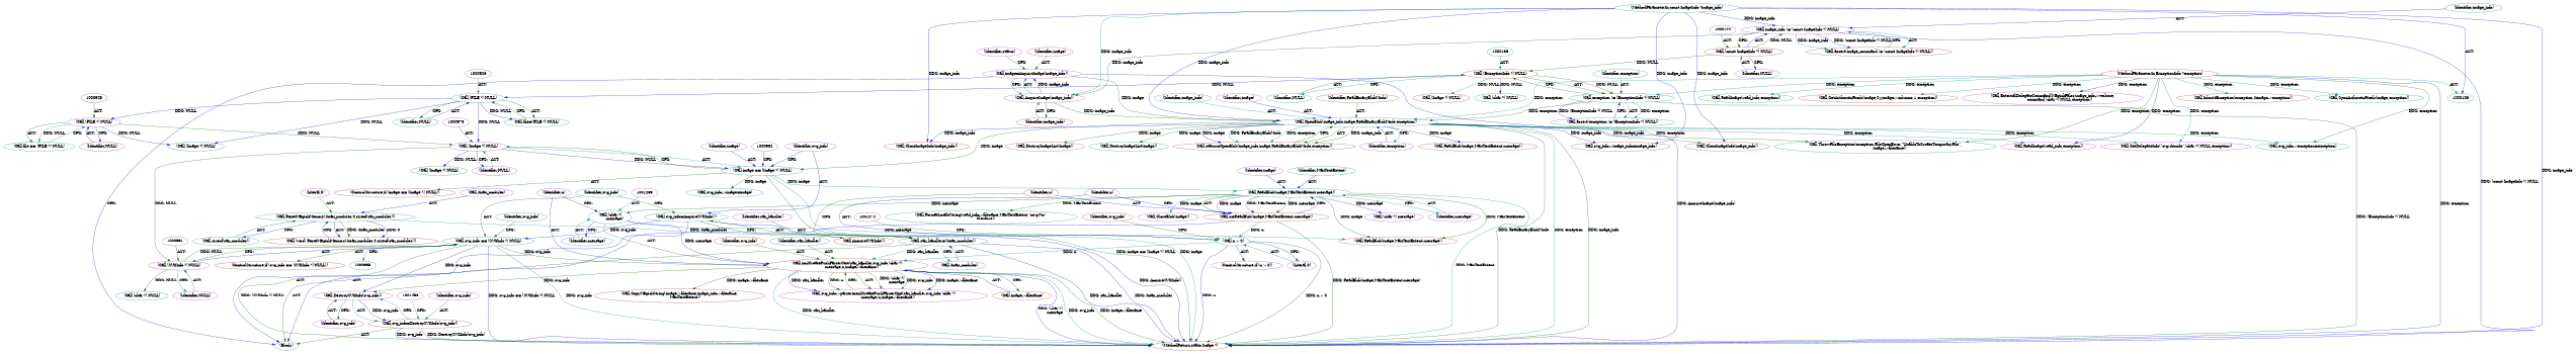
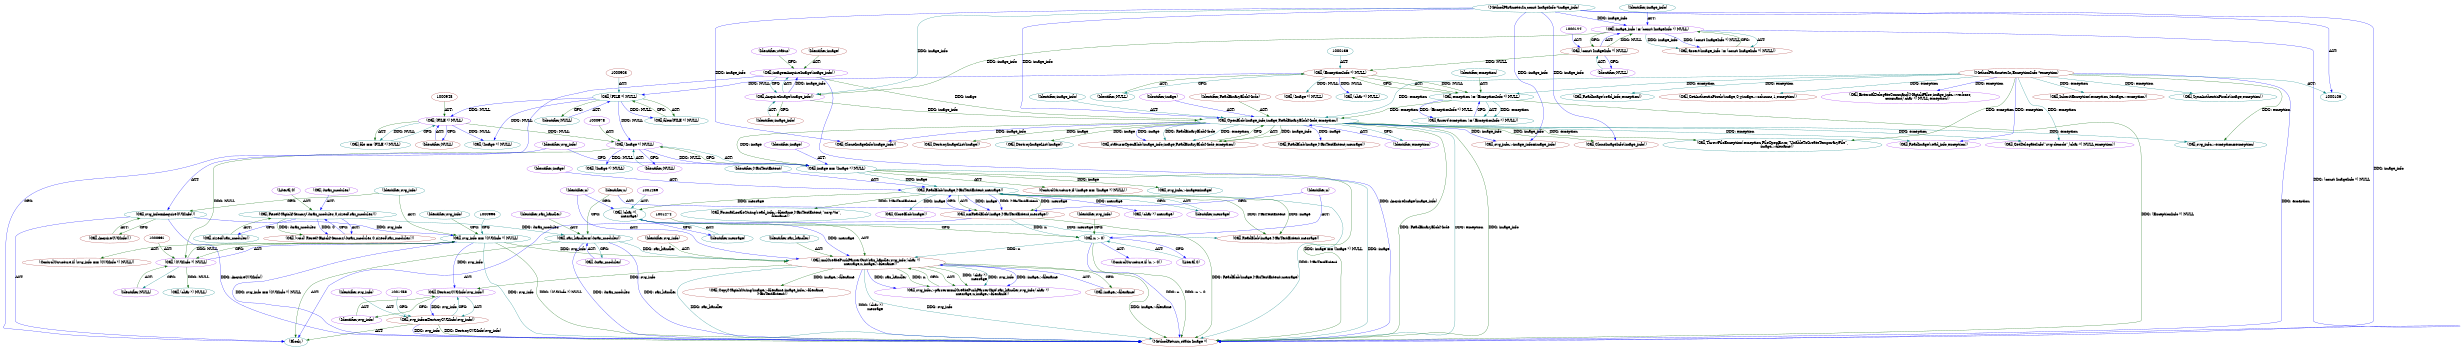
  digraph {
    node [color=teal]
    edge [color=darkgreen]
    n1 [color=purple label="(Call,DestroySVGInfo(svg_info))"]
    n2 [color=brown label="(Call,svg_info=DestroySVGInfo(svg_info))"]
    n3 [color=purple label="(Identifier,svg_info)"]
    n4 [color=brown label="(MethodReturn,static Image *)"]
    n5 [label="(Block,)"]
    n6 [label="(Call,svg_info == (SVGInfo *) NULL)"]
    n7 [color=purple label="(Call,(SVGInfo *) NULL)"]
    n8 [color=brown label="(Call,xmlCreatePushParserCtxt(sax_handler,svg_info,(char *)\n        message,n,image->filename))"]
    n9 [color=brown label="(ControlStructure,if (svg_info == (SVGInfo *) NULL))"]
    n10 [label="(Call,(char *) NULL)"]
    n11 [color=purple label="(Identifier,NULL)"]
    n12 [color=purple label="(Call,svg_info->parser=xmlCreatePushParserCtxt(sax_handler,svg_info,(char *)\n        message,n,image->filename))"]
    n13 [color=brown label="(Call,image->filename)"]
    n14 [color=brown label="(Call,CopyMagickString(image->filename,image_info->filename,\n          MaxTextExtent))"]
    n15 [label="(Call,svg_info=AcquireSVGInfo())"]
    n16 [color=brown label="(Call,AcquireSVGInfo())"]
    n17 [color=purple label="(Call,(Image *) NULL)"]
    n18 [label="(Call,image == (Image *) NULL)"]
    n19 [label="(Call,(Image *) NULL)"]
    n20 [color=purple label="(Identifier,NULL)"]
    n21 [label="(Call,ReadBlob(image,MaxTextExtent,message))"]
    n22 [color=brown label="(ControlStructure,if (image == (Image *) NULL))"]
    n23 [label="(Call,svg_info->image=image)"]
    n24 [color=purple label="(Call,(FILE *) NULL)"]
    n25 [label="(Call,file == (FILE *) NULL)"]
    n26 [color=brown label="(Identifier,NULL)"]
    n27 [label="(Call,(Image *) NULL)"]
    n28 [label="(Call,(FILE *) NULL)"]
    n29 [label="(Call,file=(FILE *) NULL)"]
    n30 [label="(Identifier,NULL)"]
    n31 [color=brown label="(Call,(ExceptionInfo *) NULL)"]
    n32 [label="(Call,exception != (ExceptionInfo *) NULL)"]
    n33 [color=brown label="(Call,(Image *) NULL)"]
    n34 [label="(Call,(char *) NULL)"]
    n35 [label="(Identifier,NULL)"]
    n36 [label="(Call,OpenBlob(image_info,image,ReadBinaryBlobMode,exception))"]
    n37 [label="(Call,assert(exception != (ExceptionInfo *) NULL))"]
    n38 [color=brown label="(Call,(const ImageInfo *) NULL)"]
    n39 [color=purple label="(Call,image_info != (const ImageInfo *) NULL)"]
    n40 [color=purple label="(Identifier,NULL)"]
    n41 [color=purple label="(Call,AcquireImage(image_info))"]
-   n42 [color=brown label="(Call,assert(image_command != (const ImageInfo *) NULL))"]
+   n42 [color=brown label="(Call,assert(image_info != (const ImageInfo *) NULL))"]
    n43 [label="(Call,sax_handler=(&sax_modules))"]
    n44 [color=purple label="(Call,&sax_modules)"]
    n45 [label="(Call,ResetMagickMemory(&sax_modules,0,sizeof(sax_modules)))"]
    n46 [label="(Call,sizeof(sax_modules))"]
    n47 [color=brown label="(Call,(void) ResetMagickMemory(&sax_modules,0,sizeof(sax_modules)))"]
    n48 [label="(Call,(char *)\n        message)"]
    n49 [label="(Identifier,message)"]
    n50 [color=brown label="(Call,ReadBlob(image,MaxTextExtent,message))"]
    n51 [color=brown label="(Call,n=ReadBlob(image,MaxTextExtent,message))"]
    n52 [color=purple label="(Call,(char *) message)"]
    n53 [color=purple label="(Identifier,message)"]
    n54 [label="(Call,FormatLocaleString(read_info->filename,MaxTextExtent,\"mvg:%s\",\n        filename))"]
    n55 [color=purple label="(Call,CloseBlob(image))"]
    n56 [label="(Call,n > 0)"]
    n57 [color=purple label="(Identifier,exception)"]
    n58 [color=brown label="(Call,DestroyImageList(image))"]
    n59 [color=brown label="(Call,ReadBlob(image,MaxTextExtent,message))"]
    n60 [color=brown label="(Call,CloneImageInfo(image_info))"]
    n61 [label="(Call,ThrowFileException(exception,FileOpenError,\"UnableToCreateTemporaryFile\",\n        image->filename))"]
    n62 [color=purple label="(Call,ReadImage(read_info,exception))"]
    n63 [color=brown label="(Call,CloneImageInfo(image_info))"]
    n64 [color=purple label="(Call,GetDelegateInfo(\"svg:decode\",(char *) NULL,exception))"]
    n65 [label="(Call,DestroyImageList(image))"]
    n66 [label="(Call,svg_info->exception=exception)"]
    n67 [color=brown label="(Call,svg_info->image_info=image_info)"]
    n68 [color=brown label="(Call,status=OpenBlob(image_info,image,ReadBinaryBlobMode,exception))"]
    n69 [color=purple label="(Call,image=AcquireImage(image_info))"]
    n70 [color=brown label="(Identifier,image_info)"]
    n71 [label="(MethodParameterIn,const ImageInfo *image_info)"]
    1000106
    n73 [color=brown label="(MethodParameterIn,ExceptionInfo *exception)"]
    n74 [color=brown label="(Call,InheritException(exception,&image->exception))"]
    n75 [label="(Call,SyncAuthenticPixels(image,exception))"]
    n76 [label="(Call,ReadImage(read_info,exception))"]
    n77 [color=brown label="(Call,GetAuthenticPixels(image,0,y,image->columns,1,exception))"]
    n78 [color=purple label="(Call,ExternalDelegateCommand(MagickFalse,image_info->verbose,\n            command,(char *) NULL,exception))"]
    n79 [color=purple label="(Literal,0)"]
    n80 [color=purple label="(ControlStructure,if (n > 0))"]
    n81 [color=brown label="(Identifier,n)"]
    n82 [color=purple label="(Identifier,svg_info)"]
    n83 [color=purple label="(Identifier,svg_info)"]
    n84 [label="(Identifier,exception)"]
    n85 [label="(Identifier,sax_handler)"]
    n86 [color=purple label="(Identifier,image)"]
    n87 [color=brown label="(Identifier,svg_info)"]
    n88 [label="(Identifier,image_info)"]
    n89 [color=purple label="(Literal,0)"]
    n90 [color=brown label="(Identifier,svg_info)"]
    n91 [color=purple label="(Identifier,image)"]
    n92 [color=purple label="(Identifier,image)"]
    n93 [color=purple label="(Identifier,sax_handler)"]
    n94 [color=brown label="(Identifier,ReadBinaryBlobMode)"]
    n95 [color=purple label="(Identifier,status)"]
    n96 [label="(Identifier,image_info)"]
    n97 [label="(Identifier,MaxTextExtent)"]
    n98 [color=brown label="(Identifier,image)"]
    n99 [color=purple label="(Call,&sax_modules)"]
    n100 [label="(Identifier,svg_info)"]
    n101 [label="(Identifier,svg_info)"]
    n102 [color=purple label="(Identifier,n)"]
    n103 [color=purple label="(Identifier,n)"]
    1000995
    1000991 [color=brown]
    1000978 [color=purple]
    1000948 [color=brown]
    1000923 [color=brown]
    1000136
    1000124 [color=purple]
    1001239 [color=purple]
-   1000982 [color=purple]
    1001274 [color=brown]
    1001458 [color=purple]
    n1 -> n2 [color=teal label="AST: "]
    n1 -> n2 [color=blue label="DDG: svg_info"]
    n1 -> n3 [label="CFG: "]
    n2 -> n1 [color=teal label="CFG: "]
    n2 -> n4 [label="DDG: DestroySVGInfo(svg_info)"]
    n2 -> n4 [color=blue label="DDG: svg_info"]
    n2 -> n5 [label="AST: "]
    n3 -> n1 [label="AST: "]
    n6 -> n1 [color=blue label="DDG: svg_info"]
    n6 -> n4 [color=blue label="DDG: svg_info == (SVGInfo *) NULL"]
    n6 -> n4 [color=teal label="DDG: svg_info"]
    n6 -> n4 [label="DDG: (SVGInfo *) NULL"]
    n6 -> n7 [label="CFG: "]
    n6 -> n8 [label="DDG: svg_info"]
    n6 -> n9 [label="AST: "]
    n7 -> n6 [color=blue label="AST: "]
    n7 -> n6 [label="DDG: NULL"]
    n7 -> n10 [label="DDG: NULL"]
    n7 -> n11 [color=teal label="CFG: "]
    n8 -> n1 [label="DDG: svg_info"]
    n8 -> n4 [color=blue label="DDG: (char *)\n        message"]
    n8 -> n4 [color=teal label="DDG: svg_info"]
    n8 -> n4 [label="DDG: image->filename"]
    n8 -> n4 [color=teal label="DDG: sax_handler"]
    n8 -> n12 [label="AST: "]
    n8 -> n12 [label="DDG: (char *)\n        message"]
    n8 -> n12 [color=teal label="DDG: svg_info"]
    n8 -> n12 [color=blue label="DDG: image->filename"]
    n8 -> n12 [color=blue label="DDG: sax_handler"]
    n8 -> n12 [label="DDG: n"]
    n8 -> n13 [label="CFG: "]
    n8 -> n14 [label="DDG: image->filename"]
    n11 -> n7 [label="AST: "]
    n12 -> n8 [label="CFG: "]
    n13 -> n8 [color=blue label="AST: "]
    n15 -> n4 [color=blue label="DDG: AcquireSVGInfo()"]
    n15 -> n5 [color=blue label="AST: "]
    n15 -> n6 [color=blue label="DDG: svg_info"]
    n15 -> n16 [label="CFG: "]
    n16 -> n15 [label="AST: "]
    n17 -> n7 [label="DDG: NULL"]
    n17 -> n18 [color=teal label="AST: "]
    n17 -> n18 [color=blue label="DDG: NULL"]
    n17 -> n19 [color=blue label="DDG: NULL"]
    n17 -> n20 [color=blue label="CFG: "]
    n18 -> n4 [label="DDG: image == (Image *) NULL"]
    n18 -> n4 [color=teal label="DDG: image"]
    n18 -> n17 [label="CFG: "]
    n18 -> n21 [color=teal label="DDG: image"]
    n18 -> n22 [label="AST: "]
    n18 -> n23 [label="DDG: image"]
    n20 -> n17 [color=teal label="AST: "]
    n21 -> n4 [color=teal label="DDG: MaxTextExtent"]
    n21 -> n48 [label="DDG: message"]
    n21 -> n50 [label="DDG: image"]
    n21 -> n50 [label="DDG: MaxTextExtent"]
    n21 -> n51 [label="AST: "]
    n21 -> n51 [color=blue label="DDG: image"]
    n21 -> n51 [color=blue label="DDG: MaxTextExtent"]
    n21 -> n51 [label="DDG: message"]
    n21 -> n52 [color=blue label="DDG: message"]
    n21 -> n53 [color=teal label="CFG: "]
    n21 -> n54 [label="DDG: MaxTextExtent"]
    n21 -> n55 [color=teal label="DDG: image"]
    n24 -> n17 [label="DDG: NULL"]
    n24 -> n25 [label="AST: "]
    n24 -> n25 [color=teal label="DDG: NULL"]
    n24 -> n26 [color=blue label="CFG: "]
    n24 -> n27 [color=blue label="DDG: NULL"]
    n25 -> n24 [color=teal label="CFG: "]
    n26 -> n24 [color=blue label="AST: "]
    n28 -> n17 [color=blue label="DDG: NULL"]
    n28 -> n24 [color=blue label="DDG: NULL"]
    n28 -> n27 [color=blue label="DDG: NULL"]
    n28 -> n29 [label="AST: "]
    n28 -> n29 [color=blue label="DDG: NULL"]
    n28 -> n30 [label="CFG: "]
    n29 -> n28 [label="CFG: "]
    n30 -> n28 [color=blue label="AST: "]
    n31 -> n28 [color=blue label="DDG: NULL"]
    n31 -> n32 [label="AST: "]
    n31 -> n32 [label="DDG: NULL"]
    n31 -> n33 [color=teal label="DDG: NULL"]
    n31 -> n34 [color=blue label="DDG: NULL"]
    n31 -> n35 [color=teal label="CFG: "]
    n32 -> n4 [label="DDG: (ExceptionInfo *) NULL"]
    n32 -> n31 [label="CFG: "]
    n32 -> n36 [label="DDG: exception"]
    n32 -> n37 [color=teal label="AST: "]
    n32 -> n37 [color=teal label="DDG: exception"]
    n32 -> n37 [color=blue label="DDG: (ExceptionInfo *) NULL"]
    n35 -> n31 [label="AST: "]
    n36 -> n4 [label="DDG: ReadBinaryBlobMode"]
    n36 -> n4 [color=teal label="DDG: exception"]
    n36 -> n4 [label="DDG: image_info"]
    n36 -> n18 [label="DDG: image"]
    n36 -> n57 [color=teal label="CFG: "]
    n36 -> n58 [label="DDG: image"]
    n36 -> n59 [color=blue label="DDG: image"]
    n36 -> n60 [label="DDG: image_info"]
    n36 -> n61 [label="DDG: exception"]
    n36 -> n62 [color=teal label="DDG: exception"]
    n36 -> n63 [color=blue label="DDG: image_info"]
    n36 -> n64 [color=teal label="DDG: exception"]
    n36 -> n65 [label="DDG: image"]
    n36 -> n66 [color=teal label="DDG: exception"]
    n36 -> n67 [color=blue label="DDG: image_info"]
    n36 -> n68 [label="AST: "]
    n36 -> n68 [label="DDG: image_info"]
    n36 -> n68 [color=blue label="DDG: image"]
    n36 -> n68 [color=teal label="DDG: ReadBinaryBlobMode"]
    n36 -> n68 [color=teal label="DDG: exception"]
    n37 -> n32 [color=blue label="CFG: "]
    n38 -> n31 [label="DDG: NULL"]
    n38 -> n39 [color=blue label="AST: "]
    n38 -> n39 [label="DDG: NULL"]
    n38 -> n40 [color=blue label="CFG: "]
    n39 -> n4 [color=blue label="DDG: (const ImageInfo *) NULL"]
    n39 -> n38 [label="CFG: "]
    n39 -> n41 [label="DDG: image_info"]
    n39 -> n42 [color=teal label="AST: "]
    n39 -> n42 [color=teal label="DDG: image_info"]
    n39 -> n42 [color=blue label="DDG: (const ImageInfo *) NULL"]
    n40 -> n38 [color=teal label="AST: "]
    n41 -> n36 [label="DDG: image_info"]
    n41 -> n69 [color=teal label="AST: "]
    n41 -> n69 [color=blue label="DDG: image_info"]
    n41 -> n70 [label="CFG: "]
    n42 -> n39 [label="CFG: "]
    n43 -> n4 [color=blue label="DDG: &sax_modules"]
    n43 -> n4 [color=blue label="DDG: sax_handler"]
    n43 -> n5 [label="AST: "]
    n43 -> n8 [color=teal label="DDG: sax_handler"]
    n43 -> n44 [color=teal label="CFG: "]
    n44 -> n43 [color=blue label="AST: "]
    n45 -> n43 [color=teal label="DDG: &sax_modules"]
    n45 -> n46 [color=blue label="CFG: "]
    n45 -> n47 [color=blue label="AST: "]
    n45 -> n47 [label="DDG: &sax_modules"]
    n45 -> n47 [color=blue label="DDG: 0"]
    n46 -> n45 [label="AST: "]
    n47 -> n45 [color=blue label="CFG: "]
    n48 -> n8 [label="AST: "]
    n48 -> n8 [color=blue label="DDG: message"]
    n48 -> n49 [color=blue label="CFG: "]
    n48 -> n50 [color=teal label="DDG: message"]
    n49 -> n48 [color=teal label="AST: "]
    n51 -> n4 [label="DDG: ReadBlob(image,MaxTextExtent,message)"]
    n51 -> n5 [color=blue label="AST: "]
    n51 -> n21 [color=blue label="CFG: "]
    n51 -> n56 [color=teal label="DDG: n"]
    n53 -> n21 [color=teal label="AST: "]
    n56 -> n4 [color=blue label="DDG: n"]
    n56 -> n4 [label="DDG: n > 0"]
    n56 -> n8 [color=teal label="DDG: n"]
    n56 -> n79 [color=blue label="CFG: "]
    n56 -> n80 [color=blue label="AST: "]
    n57 -> n36 [color=blue label="AST: "]
    n68 -> n36 [label="CFG: "]
    n69 -> n4 [color=blue label="DDG: AcquireImage(image_info)"]
    n69 -> n5 [color=blue label="CFG: "]
    n69 -> n36 [label="DDG: image"]
    n69 -> n41 [color=teal label="CFG: "]
    n70 -> n41 [color=teal label="AST: "]
    n71 -> n4 [color=blue label="DDG: image_info"]
    n71 -> n36 [color=blue label="DDG: image_info"]
    n71 -> n39 [color=blue label="DDG: image_info"]
    n71 -> n41 [color=teal label="DDG: image_info"]
    n71 -> n60 [color=blue label="DDG: image_info"]
    n71 -> n63 [color=blue label="DDG: image_info"]
    n71 -> n67 [color=blue label="DDG: image_info"]
    n71 -> 1000106 [color=blue label="AST: "]
    n73 -> n4 [color=blue label="DDG: exception"]
    n73 -> n32 [color=teal label="DDG: exception"]
    n73 -> n36 [color=teal label="DDG: exception"]
    n73 -> n61 [label="DDG: exception"]
    n73 -> n62 [color=blue label="DDG: exception"]
    n73 -> n64 [color=teal label="DDG: exception"]
    n73 -> n66 [label="DDG: exception"]
    n73 -> 1000106 [color=teal label="AST: "]
    n73 -> n74 [color=teal label="DDG: exception"]
    n73 -> n75 [color=teal label="DDG: exception"]
    n73 -> n76 [color=teal label="DDG: exception"]
    n73 -> n77 [color=teal label="DDG: exception"]
    n73 -> n78 [color=blue label="DDG: exception"]
    n79 -> n56 [color=teal label="AST: "]
    n81 -> n43 [label="CFG: "]
    n81 -> n51 [color=blue label="AST: "]
    n82 -> n15 [color=blue label="AST: "]
    n82 -> n18 [color=blue label="CFG: "]
    n83 -> n2 [color=teal label="AST: "]
    n84 -> n32 [label="AST: "]
    n85 -> n8 [label="AST: "]
    n86 -> n21 [color=blue label="AST: "]
    n87 -> n56 [label="CFG: "]
    n88 -> n39 [color=blue label="AST: "]
    n89 -> n45 [label="AST: "]
    n90 -> n8 [label="AST: "]
    n91 -> n18 [color=blue label="AST: "]
    n92 -> n36 [color=blue label="AST: "]
    n93 -> n43 [label="AST: "]
    n94 -> n36 [label="AST: "]
    n95 -> n69 [label="CFG: "]
    n96 -> n36 [color=teal label="AST: "]
    n97 -> n21 [color=blue label="AST: "]
    n98 -> n69 [label="AST: "]
    n99 -> n45 [color=blue label="AST: "]
    n100 -> n6 [label="AST: "]
    n100 -> n15 [label="CFG: "]
    n101 -> n6 [label="CFG: "]
    n102 -> n8 [color=blue label="AST: "]
    n102 -> n48 [color=blue label="CFG: "]
    n103 -> n51 [color=blue label="CFG: "]
    n103 -> n56 [color=blue label="AST: "]
-   n6 -> 1000995 [color=teal label="CFG: "]
+   1000995 -> n6 [color=teal label="CFG: "]
    1000991 -> n7 [label="AST: "]
    1000978 -> n17 [label="AST: "]
    1000948 -> n24 [label="AST: "]
    1000923 -> n28 [color=teal label="AST: "]
    1000136 -> n31 [color=teal label="AST: "]
-   1000124 -> n38 [label="AST: "]
+   1000124 -> n38 [color=blue label="AST: "]
    1001239 -> n48 [color=teal label="AST: "]
-   1000982 -> n18 [color=blue label="CFG: "]
    1001274 -> n56 [label="CFG: "]
    1001458 -> n2 [color=teal label="CFG: "]
  }
